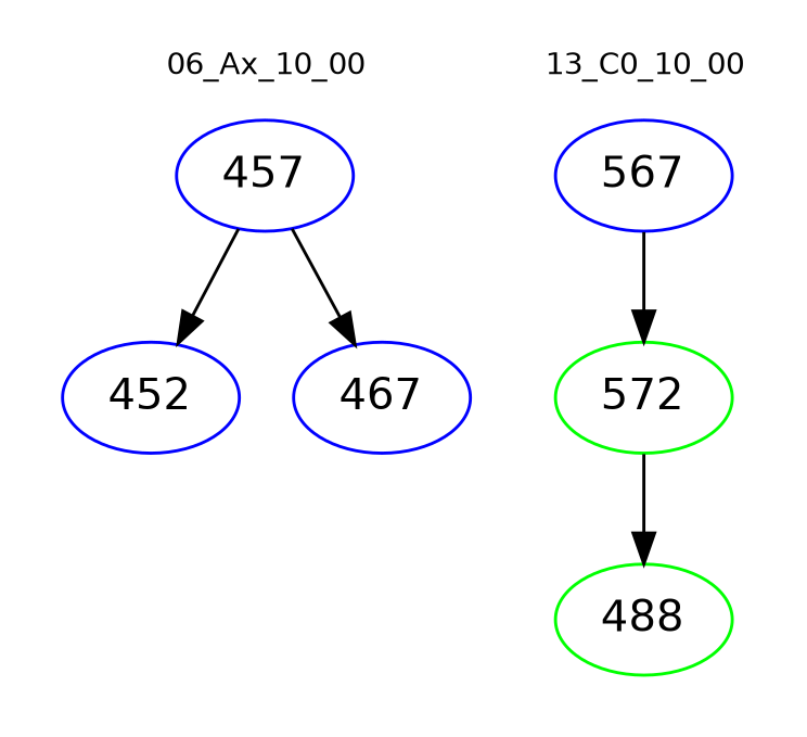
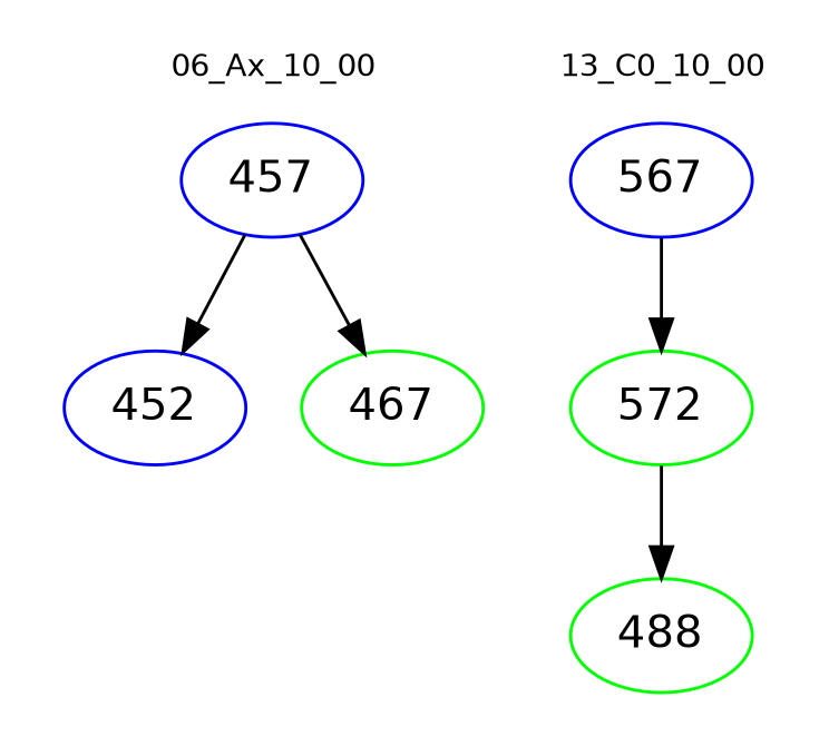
  digraph {
    fontname="DejaVu Sans"
    node [color=blue fontname="DejaVu Sans"]
    edge [color=black fontname="DejaVu Sans"]
    n1 [label=457]
    n2 [label=452]
-   n3 [label=467]
+   n3 [color=green label=467]
    n4 [label=567]
    n5 [color=green label=488]
    n6 [color=green label=572]
    subgraph cluster_1 {
      color=white
      fontsize=10
      label="06_Ax_10_00"
      n1
      n2
      n3
    }
    subgraph cluster_2 {
      color=white
      fontsize=10
      label="13_C0_10_00"
      n4
      n5
      n6
    }
    n1 -> n2
    n1 -> n3
    n4 -> n6
    n6 -> n5
  }
